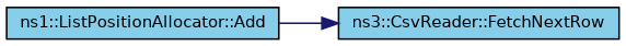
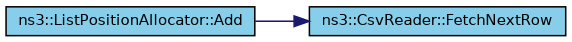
  digraph {
    rankdir=RL
    node [color=black fillcolor=skyblue fontname=Helvetica fontsize=10 shape=record style=filled]
    n1 [fontcolor=black height=0.2 label="ns3::CsvReader::FetchNextRow" width=0.4]
-   n2 [height=0.2 label="ns1::ListPositionAllocator::Add" width=0.4]
+   n2 [height=0.2 label="ns3::ListPositionAllocator::Add" width=0.4]
    n1 -> n2 [color=midnightblue dir=back fontname=Helvetica fontsize=10 labelfontname=Helvetica labelfontsize=10 style=solid]
  }
